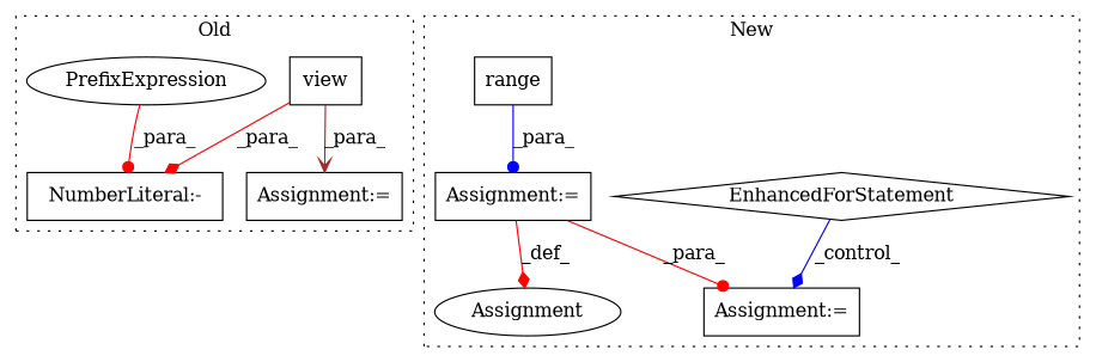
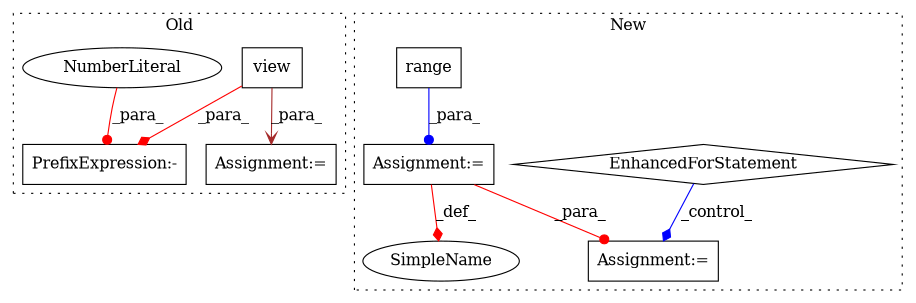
  digraph {
    node [a=7 l=1 s="6398,6481" shape=box]
    edge [arrowhead=diamond color=red]
    n1 [a=32 l="5,1" label=view s="3796,3803"]
-   n2 [a=38 label="NumberLiteral:-" s=3801]
-   n3 [a=34 label=PrefixExpression s=3802 shape=ellipse]
+   n2 [a=38 label="PrefixExpression:-" s=3801]
+   n3 [a=34 label=NumberLiteral s=3802 shape=ellipse]
    n4 [label="Assignment:=" s=3691]
    n5 [a=70 l="53,2" label=EnhancedForStatement shape=diamond]
    n6 [l="53,2" label="Assignment:="]
    n7 [a=32 l="6,1" label=range s="6459,6480"]
    n8 [label="Assignment:=" s=6785]
-   n9 [a=42 label=Assignment s=6455 shape=ellipse]
+   n9 [a=42 label=SimpleName s=6455 shape=ellipse]
    subgraph cluster_1 {
      label=Old
      style=dotted
      n1
      n2
      n3
      n4
    }
    subgraph cluster_2 {
      label=New
      style=dotted
      n5
      n6
      n7
      n8
      n9
    }
    n1 -> n2 [label=_para_]
    n1 -> n4 [arrowhead=vee color=brown label=_para_]
    n3 -> n2 [arrowhead=dot label=_para_]
    n5 -> n8 [color=blue label=_control_]
    n6 -> n8 [arrowhead=dot label=_para_]
    n6 -> n9 [label=_def_]
    n7 -> n6 [arrowhead=dot color=blue label=_para_]
  }
